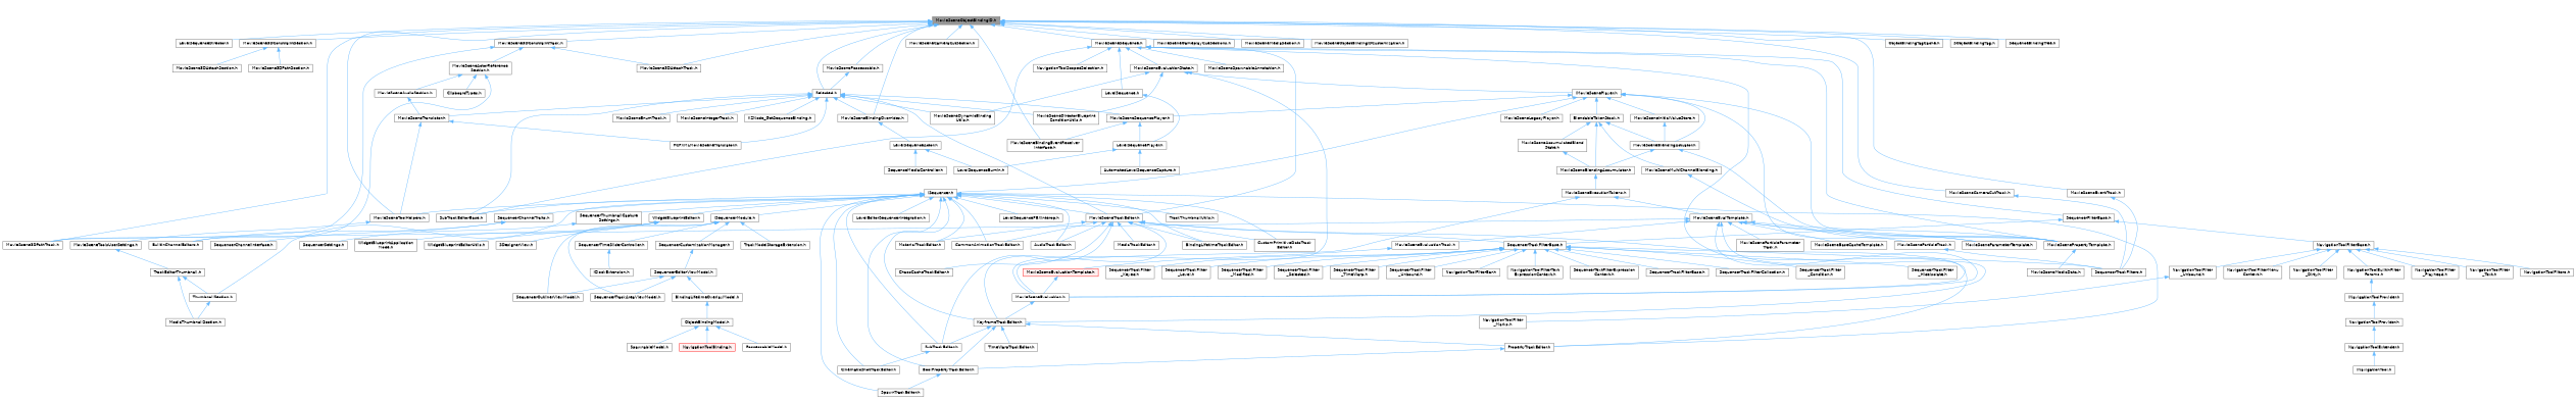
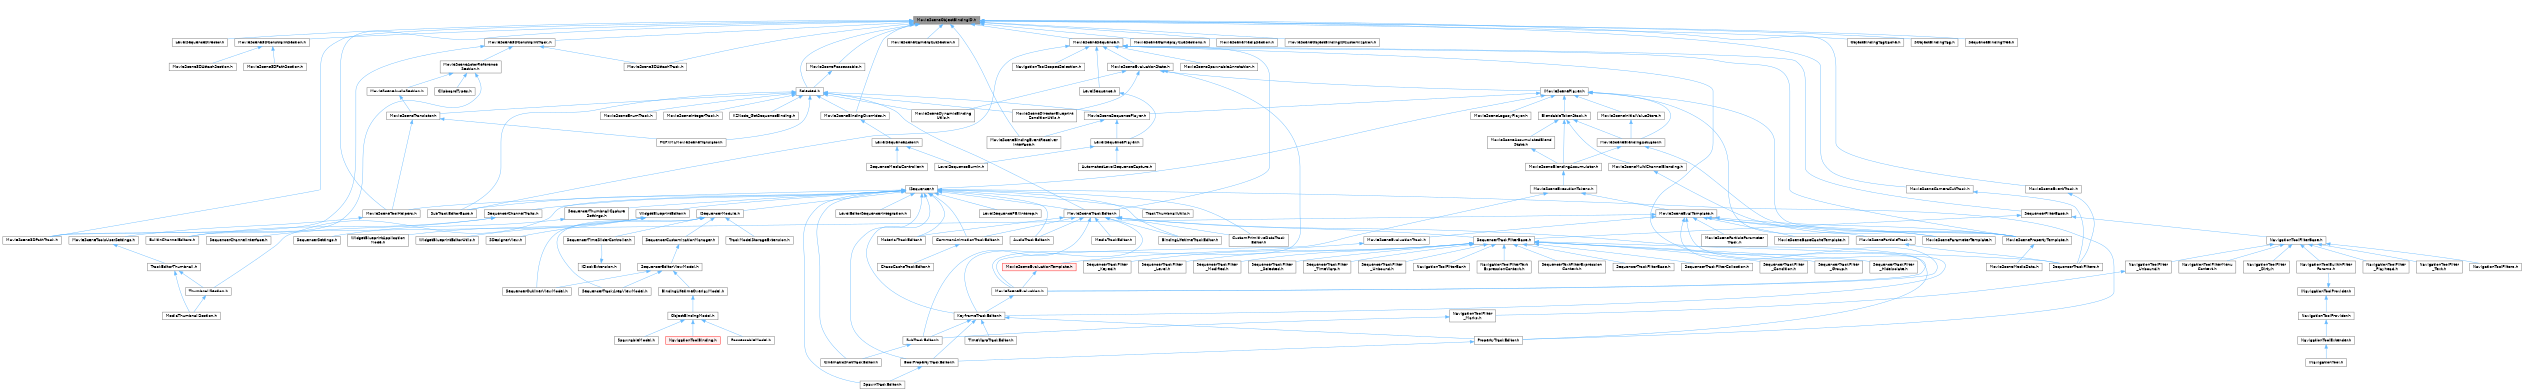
  digraph {
    node [color=grey40 fillcolor=white fontname=Helvetica fontsize=10 shape=box style=filled]
    edge [color=steelblue1 dir=back fontname=Helvetica fontsize=10 labelfontname=Helvetica labelfontsize=10 style=solid]
    n1 [color=gray40 fillcolor=grey60 fontcolor=black height=0.2 label="MovieSceneObjectBindingID.h" width=0.4]
    n2 [height=0.2 label="LevelSequenceDirector.h" width=0.4]
    n3 [height=0.2 label="Selected.h" width=0.4]
    n4 [height=0.2 label="MovieSceneBindingOverrides.h" width=0.4]
    n5 [height=0.2 label="MovieSceneBindingEventReceiver\lInterface.h" width=0.4]
    n6 [height=0.2 label="MovieSceneToolHelpers.h" width=0.4]
    n7 [height=0.2 label="MovieScene3DAttachTrack.h" width=0.4]
    n8 [height=0.2 label="MovieScene3DConstraintSection.h" width=0.4]
    n9 [height=0.2 label="MovieScene3DConstraintTrack.h" width=0.4]
    n10 [height=0.2 label="MovieScene3DPathTrack.h" width=0.4]
    n11 [height=0.2 label="MovieSceneCameraCutSection.h" width=0.4]
    n12 [height=0.2 label="MovieSceneCameraCutTrack.h" width=0.4]
    n13 [height=0.2 label="MovieSceneEventTrack.h" width=0.4]
    n14 [height=0.2 label="MovieSceneGameplayCueSections.h" width=0.4]
    n15 [height=0.2 label="MovieSceneMediaSection.h" width=0.4]
    n16 [height=0.2 label="MovieSceneObjectBindingIDCustomization.h" width=0.4]
    n17 [height=0.2 label="MovieScenePossessable.h" width=0.4]
    n18 [height=0.2 label="MovieSceneSequence.h" width=0.4]
    n19 [height=0.2 label="ObjectBindingTagCache.h" width=0.4]
    n20 [height=0.2 label="SObjectBindingTag.h" width=0.4]
    n21 [height=0.2 label="SequenceBindingTree.h" width=0.4]
    n22 [height=0.2 label="FCPXMLMovieSceneTranslator.h" width=0.4]
    n23 [height=0.2 label="K2Node_GetSequenceBinding.h" width=0.4]
    n24 [height=0.2 label="MovieSceneDirectorBlueprint\lConditionUtils.h" width=0.4]
    n25 [height=0.2 label="MovieSceneDynamicBinding\lUtils.h" width=0.4]
    n26 [height=0.2 label="MovieSceneEnumTrack.h" width=0.4]
    n27 [height=0.2 label="MovieSceneIntegerTrack.h" width=0.4]
    n28 [height=0.2 label="MovieSceneSequencePlayer.h" width=0.4]
    n29 [height=0.2 label="MovieSceneTrackEditor.h" width=0.4]
    n30 [height=0.2 label="MovieSceneTranslator.h" width=0.4]
    n31 [height=0.2 label="SubTrackEditorBase.h" width=0.4]
    n32 [height=0.2 label="LevelSequenceActor.h" width=0.4]
    n33 [height=0.2 label="MovieSceneToolsUserSettings.h" width=0.4]
    n34 [height=0.2 label="MovieScene3DAttachSection.h" width=0.4]
    n35 [height=0.2 label="MovieScene3DPathSection.h" width=0.4]
    n36 [height=0.2 label="MovieSceneActorReference\lSection.h" width=0.4]
    n37 [height=0.2 label="BuiltInChannelEditors.h" width=0.4]
    n38 [height=0.2 label="ClipboardTypes.h" width=0.4]
    n39 [height=0.2 label="MovieSceneAudioSection.h" width=0.4]
    n40 [height=0.2 label="SequencerTrackFilters.h" width=0.4]
    n41 [height=0.2 label="LevelSequence.h" width=0.4]
    n42 [height=0.2 label="MovieSceneEvaluation.h" width=0.4]
    n43 [height=0.2 label="MovieSceneEvaluationState.h" width=0.4]
    n44 [height=0.2 label="MovieScenePropertyTemplate.h" width=0.4]
    n45 [height=0.2 label="MovieSceneSpawnableAnnotation.h" width=0.4]
    n46 [height=0.2 label="NavigationToolScopedSelection.h" width=0.4]
    n47 [height=0.2 label="SequencerFilterBase.h" width=0.4]
    n48 [height=0.2 label="LevelSequencePlayer.h" width=0.4]
    n49 [height=0.2 label="AudioTrackEditor.h" width=0.4]
    n50 [height=0.2 label="BindingLifetimeTrackEditor.h" width=0.4]
    n51 [height=0.2 label="ChaosCacheTrackEditor.h" width=0.4]
    n52 [height=0.2 label="CommonAnimationTrackEditor.h" width=0.4]
    n53 [height=0.2 label="CustomPrimitiveDataTrack\lEditor.h" width=0.4]
    n54 [height=0.2 label="KeyframeTrackEditor.h" width=0.4]
    n55 [height=0.2 label="PropertyTrackEditor.h" width=0.4]
    n56 [height=0.2 label="SubTrackEditor.h" width=0.4]
    n57 [height=0.2 label="MaterialTrackEditor.h" width=0.4]
    n58 [height=0.2 label="MediaTrackEditor.h" width=0.4]
    n59 [height=0.2 label="SequencerTrackFilterBase.h" width=0.4]
    n60 [height=0.2 label="LevelSequenceBurnIn.h" width=0.4]
    n61 [height=0.2 label="SequenceMediaController.h" width=0.4]
    n62 [height=0.2 label="AutomatedLevelSequenceCapture.h" width=0.4]
    n63 [height=0.2 label="BoolPropertyTrackEditor.h" width=0.4]
    n64 [height=0.2 label="TimeWarpTrackEditor.h" width=0.4]
    n65 [height=0.2 label="CinematicShotTrackEditor.h" width=0.4]
    n66 [height=0.2 label="NavigationToolFilterBar.h" width=0.4]
    n67 [height=0.2 label="NavigationToolFilterText\lExpressionContext.h" width=0.4]
    n68 [height=0.2 label="SequencerTextFilterExpression\lContext.h" width=0.4]
    n69 [height=0.2 label="SequencerTrackFilterBase.h" width=0.4]
    n70 [height=0.2 label="SequencerTrackFilterCollection.h" width=0.4]
    n71 [height=0.2 label="SequencerTrackFilter\l_Condition.h" width=0.4]
+   n72 [height=0.2 label="SequencerTrackFilter\l_Group.h" width=0.4]
    n73 [height=0.2 label="SequencerTrackFilter\l_HideIsolate.h" width=0.4]
    n74 [height=0.2 label="SequencerTrackFilter\l_Keyed.h" width=0.4]
    n75 [height=0.2 label="SequencerTrackFilter\l_Level.h" width=0.4]
    n76 [height=0.2 label="SequencerTrackFilter\l_Modified.h" width=0.4]
    n77 [height=0.2 label="SequencerTrackFilter\l_Selected.h" width=0.4]
    n78 [height=0.2 label="SequencerTrackFilter\l_TimeWarp.h" width=0.4]
    n79 [height=0.2 label="SequencerTrackFilter\l_Unbound.h" width=0.4]
    n80 [height=0.2 label="SpawnTrackEditor.h" width=0.4]
    n81 [height=0.2 label="TrackEditorThumbnail.h" width=0.4]
    n82 [height=0.2 label="MediaThumbnailSection.h" width=0.4]
    n83 [height=0.2 label="ThumbnailSection.h" width=0.4]
    n84 [height=0.2 label="IMovieScenePlayer.h" width=0.4]
    n85 [height=0.2 label="MovieSceneMediaData.h" width=0.4]
    n86 [height=0.2 label="NavigationToolFilterBase.h" width=0.4]
    n87 [height=0.2 label="BlendableTokenStack.h" width=0.4]
    n88 [height=0.2 label="MovieSceneParameterTemplate.h" width=0.4]
    n89 [height=0.2 label="MovieSceneBlendingActuator.h" width=0.4]
    n90 [height=0.2 label="ISequencer.h" width=0.4]
    n91 [height=0.2 label="MovieSceneInitialValueStore.h" width=0.4]
    n92 [height=0.2 label="MovieSceneLegacyPlayer.h" width=0.4]
    n93 [height=0.2 label="MovieSceneAccumulatedBlend\lState.h" width=0.4]
    n94 [height=0.2 label="MovieSceneBlendingAccumulator.h" width=0.4]
    n95 [height=0.2 label="MovieSceneMultiChannelBlending.h" width=0.4]
    n96 [height=0.2 label="ISequencerModule.h" width=0.4]
    n97 [height=0.2 label="LevelEditorSequencerIntegration.h" width=0.4]
    n98 [height=0.2 label="LevelSequenceFBXInterop.h" width=0.4]
    n99 [height=0.2 label="SequencerChannelTraits.h" width=0.4]
    n100 [height=0.2 label="SequencerThumbnailCapture\lSettings.h" width=0.4]
    n101 [height=0.2 label="TrackThumbnailUtils.h" width=0.4]
    n102 [height=0.2 label="WidgetBlueprintEditor.h" width=0.4]
    n103 [height=0.2 label="MovieSceneExecutionTokens.h" width=0.4]
    n104 [height=0.2 label="MovieSceneEvalTemplate.h" width=0.4]
    n105 [height=0.2 label="MovieSceneBaseCacheTemplate.h" width=0.4]
    n106 [height=0.2 label="MovieSceneEvaluationTrack.h" width=0.4]
    n107 [height=0.2 label="MovieSceneParticleParameter\lTrack.h" width=0.4]
    n108 [height=0.2 label="MovieSceneParticleTrack.h" width=0.4]
    n109 [color=red fillcolor="#FFF0F0" height=0.2 label="MovieSceneEvaluationTemplate.h" width=0.4]
    n110 [height=0.2 label="SequencerCustomizationManager.h" width=0.4]
    n111 [height=0.2 label="SequencerOutlinerViewModel.h" width=0.4]
    n112 [height=0.2 label="SequencerTrackAreaViewModel.h" width=0.4]
    n113 [height=0.2 label="SequencerTimeSliderController.h" width=0.4]
    n114 [height=0.2 label="TrackModelStorageExtension.h" width=0.4]
    n115 [height=0.2 label="SequencerChannelInterface.h" width=0.4]
    n116 [height=0.2 label="SequencerSettings.h" width=0.4]
    n117 [height=0.2 label="SDesignerView.h" width=0.4]
    n118 [height=0.2 label="WidgetBlueprintApplication\lMode.h" width=0.4]
    n119 [height=0.2 label="WidgetBlueprintEditorUtils.h" width=0.4]
    n120 [height=0.2 label="SequencerEditorViewModel.h" width=0.4]
    n121 [height=0.2 label="IClockExtension.h" width=0.4]
    n122 [height=0.2 label="BindingLifetimeOverlayModel.h" width=0.4]
    n123 [height=0.2 label="ObjectBindingModel.h" width=0.4]
    n124 [color=red fillcolor="#FFF0F0" height=0.2 label="NavigationToolBinding.h" width=0.4]
    n125 [height=0.2 label="PossessableModel.h" width=0.4]
    n126 [height=0.2 label="SpawnableModel.h" width=0.4]
    n127 [height=0.2 label="NavigationToolBuiltInFilter\lParams.h" width=0.4]
    n128 [height=0.2 label="NavigationToolFilterMenu\lContext.h" width=0.4]
    n129 [height=0.2 label="NavigationToolFilter\l_Dirty.h" width=0.4]
    n130 [height=0.2 label="NavigationToolFilter\l_Playhead.h" width=0.4]
    n131 [height=0.2 label="NavigationToolFilter\l_Text.h" width=0.4]
    n132 [height=0.2 label="NavigationToolFilter\l_Unbound.h" width=0.4]
    n133 [height=0.2 label="NavigationToolFilters.h" width=0.4]
    n134 [height=0.2 label="INavigationToolProvider.h" width=0.4]
    n135 [height=0.2 label="NavigationToolFilter\l_Marks.h" width=0.4]
    n136 [height=0.2 label="NavigationToolProvider.h" width=0.4]
    n137 [height=0.2 label="NavigationToolExtender.h" width=0.4]
    n138 [height=0.2 label="INavigationTool.h" width=0.4]
    n1 -> n2
    n1 -> n3
    n1 -> n4
    n1 -> n5
    n1 -> n6
    n1 -> n7
    n1 -> n8
    n1 -> n9
    n1 -> n10
    n1 -> n11
    n1 -> n12
    n1 -> n13
    n1 -> n14
    n1 -> n15
    n1 -> n16
    n1 -> n17
    n1 -> n18
    n1 -> n19
    n1 -> n20
    n1 -> n21
    n3 -> n4
    n3 -> n22
    n3 -> n23
    n3 -> n24
    n3 -> n25
    n3 -> n26
    n3 -> n27
    n3 -> n28
    n3 -> n29
    n3 -> n30
    n3 -> n31
    n4 -> n32
    n6 -> n33
    n8 -> n34
    n8 -> n35
    n9 -> n7
    n9 -> n10
    n9 -> n36
    n12 -> n40
    n13 -> n40
    n17 -> n3
    n18 -> n29
    n18 -> n31
    n18 -> n41
    n18 -> n42
    n18 -> n43
    n18 -> n44
    n18 -> n45
    n18 -> n46
    n18 -> n47
    n28 -> n5
    n28 -> n48
    n29 -> n49
    n29 -> n50
-   n29 -> n51
+   n52 -> n51
    n29 -> n52
    n29 -> n53
    n29 -> n54
    n29 -> n55
    n29 -> n56
    n29 -> n57
    n29 -> n58
    n29 -> n59
    n30 -> n6
    n30 -> n22
    n32 -> n60
    n32 -> n61
    n33 -> n81
    n36 -> n37
    n36 -> n38
    n36 -> n39
    n39 -> n30
    n41 -> n48
    n42 -> n54
    n43 -> n24
    n43 -> n25
    n43 -> n42
    n43 -> n84
    n44 -> n85
    n47 -> n59
    n47 -> n86
    n48 -> n60
    n48 -> n62
    n54 -> n55
    n54 -> n56
    n54 -> n63
    n54 -> n64
    n55 -> n63
    n56 -> n65
    n59 -> n40
    n59 -> n66
    n59 -> n67
    n59 -> n68
    n59 -> n69
    n59 -> n70
    n59 -> n71
+   n59 -> n72
    n59 -> n73
    n59 -> n74
    n59 -> n75
    n59 -> n76
    n59 -> n77
    n59 -> n78
    n59 -> n79
    n63 -> n80
    n81 -> n82
    n81 -> n83
    n83 -> n82
    n84 -> n28
    n84 -> n44
    n84 -> n87
    n84 -> n88
    n84 -> n89
    n84 -> n90
    n84 -> n91
    n84 -> n92
    n86 -> n127
    n86 -> n128
    n86 -> n129
    n86 -> n130
    n86 -> n131
    n86 -> n132
    n86 -> n133
    n87 -> n89
    n87 -> n93
    n87 -> n94
    n87 -> n95
    n89 -> n44
    n89 -> n94
    n90 -> n6
    n90 -> n29
    n90 -> n31
    n90 -> n49
    n90 -> n50
    n90 -> n52
    n90 -> n53
    n90 -> n54
    n90 -> n55
-   n90 -> n56
+   n135 -> n56
    n90 -> n57
    n90 -> n63
    n90 -> n65
    n90 -> n80
    n90 -> n83
    n90 -> n96
    n90 -> n97
    n90 -> n98
    n90 -> n99
    n90 -> n100
    n90 -> n101
    n90 -> n102
    n91 -> n89
    n93 -> n94
    n94 -> n103
    n95 -> n44
    n96 -> n110
    n96 -> n111
    n96 -> n112
    n96 -> n113
    n96 -> n114
    n99 -> n37
    n99 -> n115
    n100 -> n116
    n102 -> n117
    n102 -> n118
    n102 -> n119
    n103 -> n42
    n103 -> n104
    n104 -> n10
    n104 -> n42
    n104 -> n44
    n104 -> n54
    n104 -> n88
    n104 -> n105
    n104 -> n106
    n104 -> n107
    n104 -> n108
    n106 -> n109
    n108 -> n40
    n109 -> n42
    n110 -> n120
-   n113 -> n121
+   n121 -> n113
    n120 -> n111
    n120 -> n112
    n120 -> n122
    n122 -> n123
    n123 -> n124
    n123 -> n125
    n123 -> n126
-   n127 -> n134
+   n134 -> n127
    n132 -> n135
    n134 -> n136
    n136 -> n137
    n137 -> n138
  }
